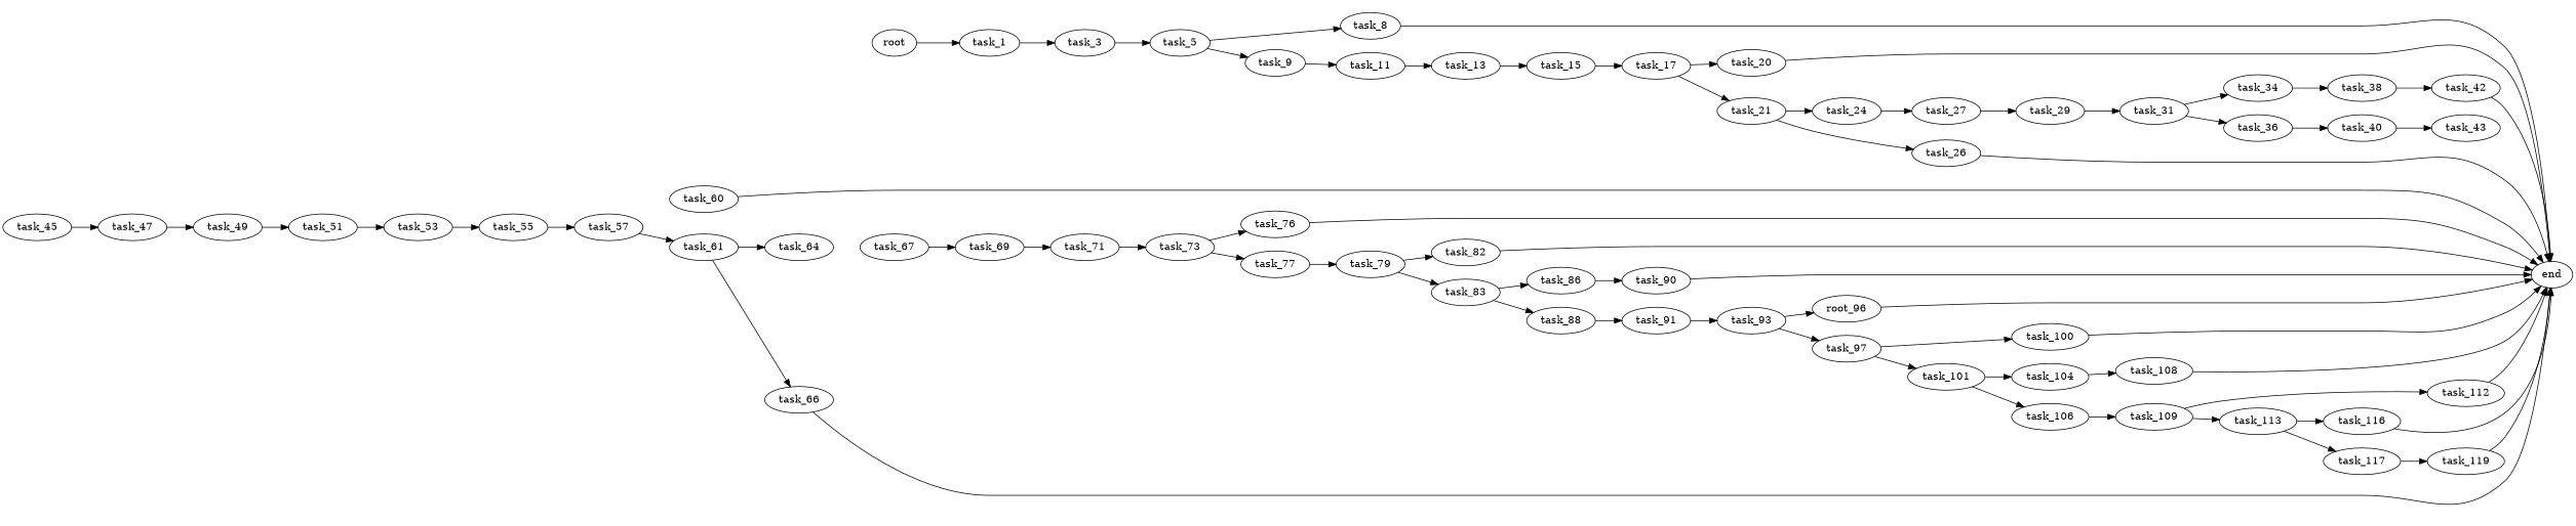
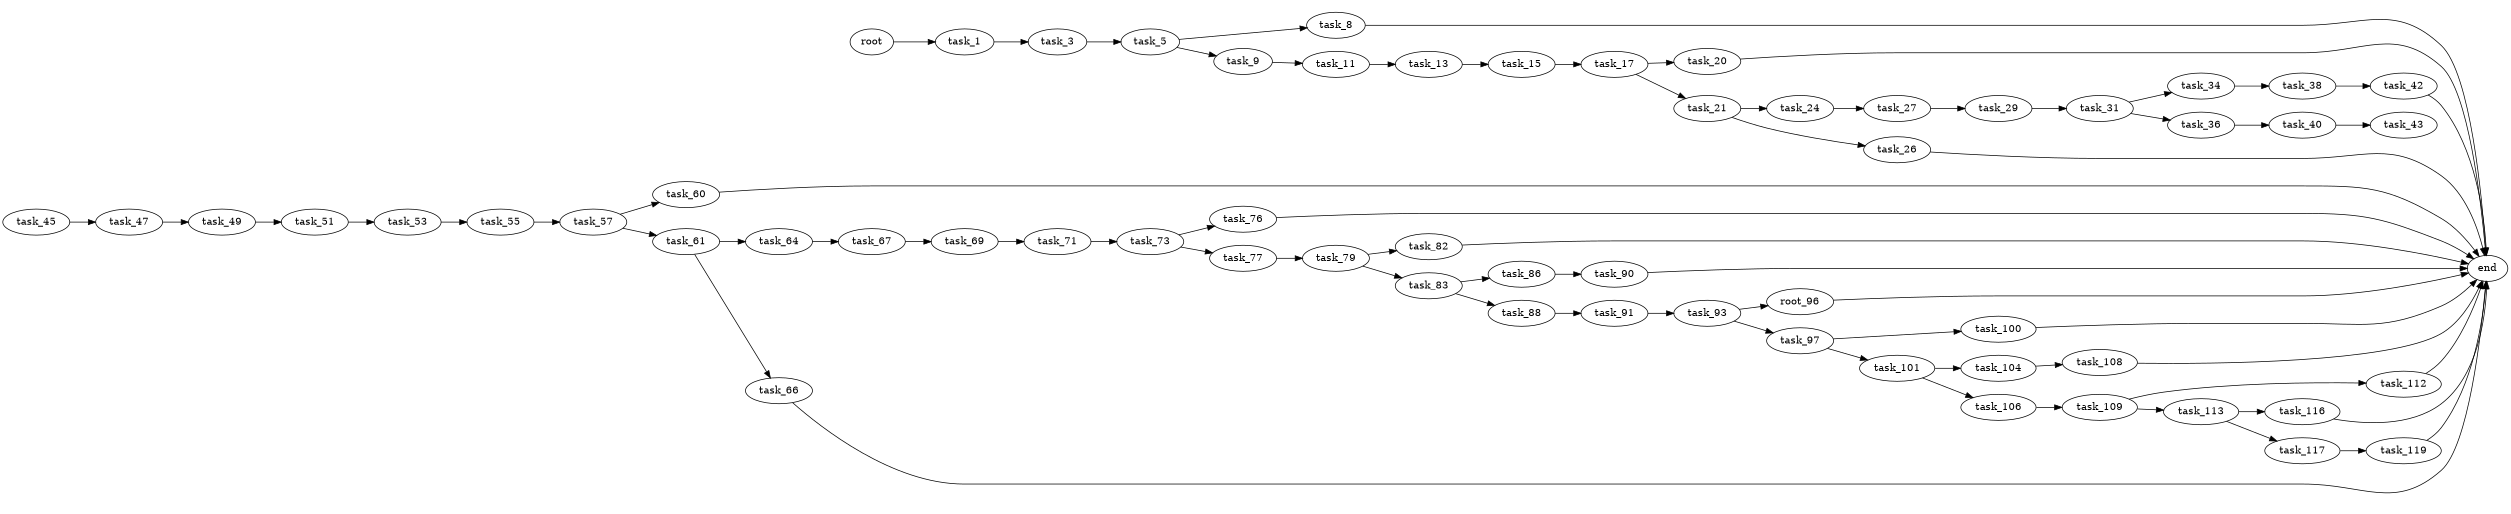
  digraph {
    rankdir=LR
    root
    task_1
    task_3
    task_5
    task_8
    task_9
    end
    task_11
    task_13
    task_15
    task_17
    task_20
    task_21
    task_24
    task_26
    task_27
    task_29
    task_31
    task_34
    task_36
    task_38
    task_40
    task_42
    task_43
    task_45
    task_47
    task_49
    task_51
    task_53
    task_55
    task_57
    task_60
    task_61
    task_64
    task_66
    task_67
    task_69
    task_71
    task_73
    task_76
    task_77
    task_79
    task_82
    task_83
    task_86
    task_88
    task_90
    task_91
    task_93
    n50 [label=root_96]
    task_97
    task_100
    task_101
    task_104
    task_106
    task_108
    task_109
    task_112
    task_113
    task_116
    task_117
    task_119
    root -> task_1
    task_1 -> task_3
    task_3 -> task_5
    task_5 -> task_8
    task_5 -> task_9
    task_8 -> end
    task_9 -> task_11
    task_11 -> task_13
    task_13 -> task_15
    task_15 -> task_17
    task_17 -> task_20
    task_17 -> task_21
    task_20 -> end
    task_21 -> task_24
    task_21 -> task_26
    task_24 -> task_27
    task_26 -> end
    task_27 -> task_29
    task_29 -> task_31
    task_31 -> task_34
    task_31 -> task_36
    task_34 -> task_38
    task_36 -> task_40
    task_38 -> task_42
    task_40 -> task_43
    task_42 -> end
    task_45 -> task_47
    task_47 -> task_49
    task_49 -> task_51
    task_51 -> task_53
    task_53 -> task_55
    task_55 -> task_57
+   task_57 -> task_60
    task_57 -> task_61
    task_60 -> end
    task_61 -> task_64
    task_61 -> task_66
+   task_64 -> task_67
    task_66 -> end
    task_67 -> task_69
    task_69 -> task_71
    task_71 -> task_73
    task_73 -> task_76
    task_73 -> task_77
    task_76 -> end
    task_77 -> task_79
    task_79 -> task_82
    task_79 -> task_83
    task_82 -> end
    task_83 -> task_86
    task_83 -> task_88
    task_86 -> task_90
    task_88 -> task_91
    task_90 -> end
    task_91 -> task_93
    task_93 -> n50
    task_93 -> task_97
    n50 -> end
    task_97 -> task_100
    task_97 -> task_101
    task_100 -> end
    task_101 -> task_104
    task_101 -> task_106
    task_104 -> task_108
    task_106 -> task_109
    task_108 -> end
    task_109 -> task_112
    task_109 -> task_113
    task_112 -> end
    task_113 -> task_116
    task_113 -> task_117
    task_116 -> end
    task_117 -> task_119
    task_119 -> end
  }
